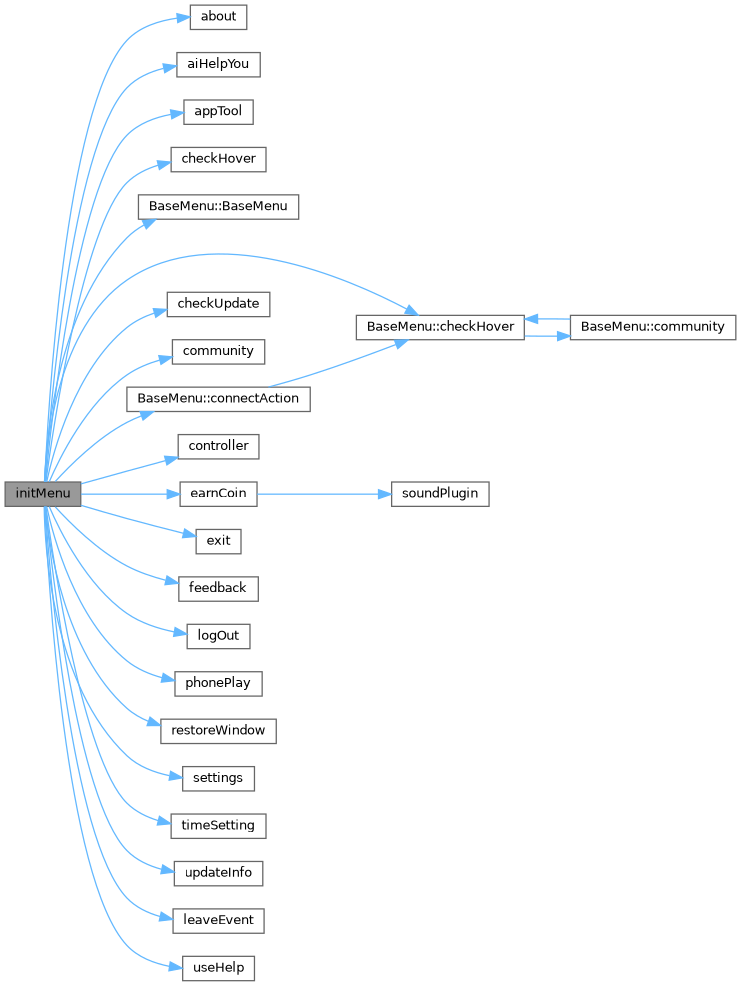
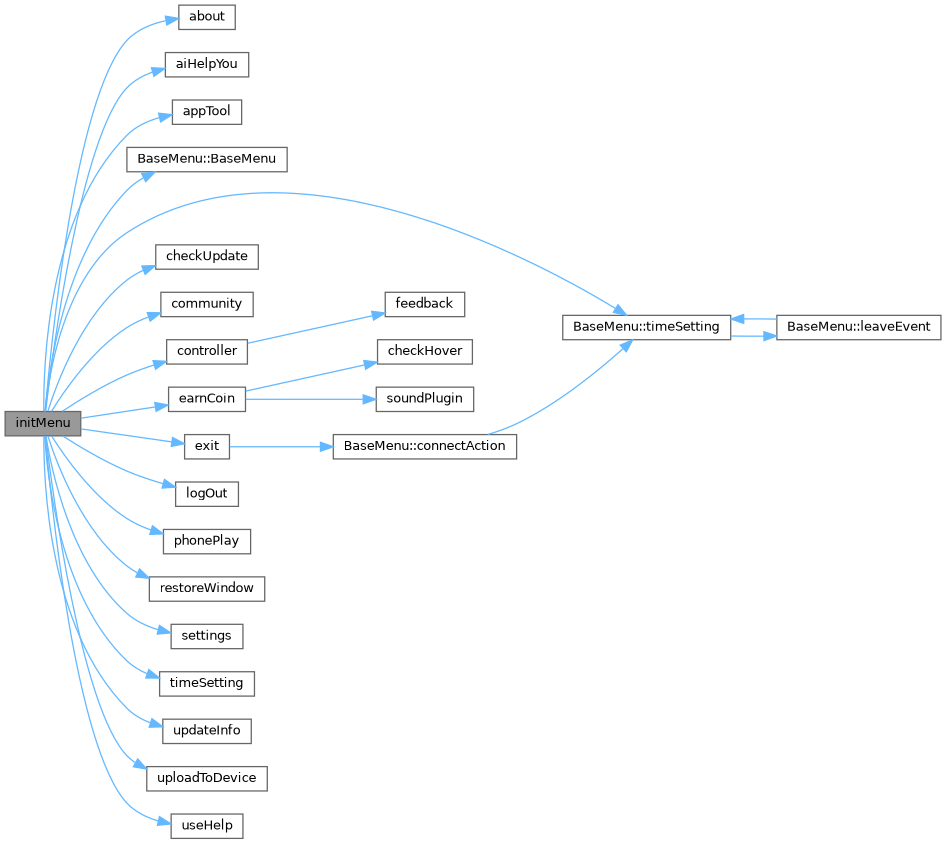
  digraph {
    rankdir=LR
    node [color=grey40 fillcolor=white fontname=Helvetica fontsize=10 shape=box style=filled]
    edge [color=steelblue1 fontname=Helvetica fontsize=10 labelfontname=Helvetica labelfontsize=10 style=solid]
    n1 [color=gray40 fillcolor=grey60 fontcolor=black height=0.2 label=initMenu width=0.4]
    n2 [height=0.2 label=about width=0.4]
    n3 [height=0.2 label=aiHelpYou width=0.4]
    n4 [height=0.2 label=appTool width=0.4]
    n5 [height=0.2 label=checkHover width=0.4]
    n6 [height=0.2 label="BaseMenu::BaseMenu" width=0.4]
-   n7 [height=0.2 label="BaseMenu::checkHover" width=0.4]
+   n7 [height=0.2 label="BaseMenu::timeSetting" width=0.4]
    n8 [height=0.2 label=checkUpdate width=0.4]
    n9 [height=0.2 label=community width=0.4]
    n10 [height=0.2 label="BaseMenu::connectAction" width=0.4]
    n11 [height=0.2 label=controller width=0.4]
    n12 [height=0.2 label=earnCoin width=0.4]
    n13 [height=0.2 label=exit width=0.4]
    n14 [height=0.2 label=feedback width=0.4]
    n15 [height=0.2 label=logOut width=0.4]
    n16 [height=0.2 label=phonePlay width=0.4]
    n17 [height=0.2 label=restoreWindow width=0.4]
    n18 [height=0.2 label=settings width=0.4]
    n19 [height=0.2 label=timeSetting width=0.4]
    n20 [height=0.2 label=updateInfo width=0.4]
-   n21 [height=0.2 label=leaveEvent width=0.4]
+   n21 [height=0.2 label=uploadToDevice width=0.4]
    n22 [height=0.2 label=useHelp width=0.4]
-   n23 [height=0.2 label="BaseMenu::community" width=0.4]
+   n23 [height=0.2 label="BaseMenu::leaveEvent" width=0.4]
    n24 [height=0.2 label=soundPlugin width=0.4]
    n1 -> n2
    n1 -> n3
    n1 -> n4
-   n1 -> n5
+   n12 -> n5
    n1 -> n6
    n1 -> n7
    n1 -> n8
    n1 -> n9
-   n1 -> n10
+   n13 -> n10
    n1 -> n11
    n1 -> n12
    n1 -> n13
-   n1 -> n14
+   n11 -> n14
    n1 -> n15
    n1 -> n16
    n1 -> n17
    n1 -> n18
    n1 -> n19
    n1 -> n20
    n1 -> n21
    n1 -> n22
    n7 -> n23
    n10 -> n7
    n12 -> n24
    n23 -> n7
  }
